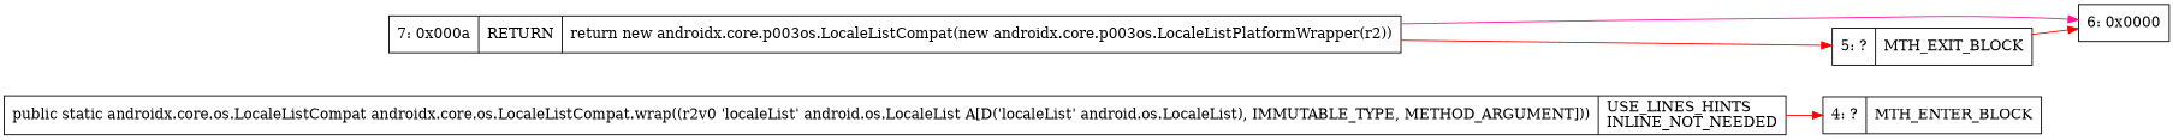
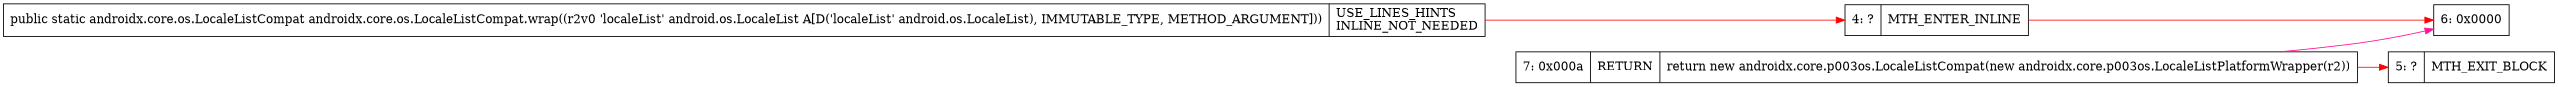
  digraph {
    rankdir=LR
    node [shape=record]
    edge [color=red]
-   n1 [label="{4\:\ ?|MTH_ENTER_BLOCK\l}"]
+   n1 [label="{4\:\ ?|MTH_ENTER_INLINE\l}"]
    n2 [label="{6\:\ 0x0000}"]
    n3 [label="{7\:\ 0x000a|RETURN\l|return new androidx.core.p003os.LocaleListCompat(new androidx.core.p003os.LocaleListPlatformWrapper(r2))\l}"]
    n4 [label="{5\:\ ?|MTH_EXIT_BLOCK\l}"]
    n5 [label="{public static androidx.core.os.LocaleListCompat androidx.core.os.LocaleListCompat.wrap((r2v0 'localeList' android.os.LocaleList A[D('localeList' android.os.LocaleList), IMMUTABLE_TYPE, METHOD_ARGUMENT]))  | USE_LINES_HINTS\lINLINE_NOT_NEEDED\l}"]
-   n4 -> n2
+   n1 -> n2
    n3 -> n2 [color=deeppink]
    n3 -> n4
    n5 -> n1
  }
